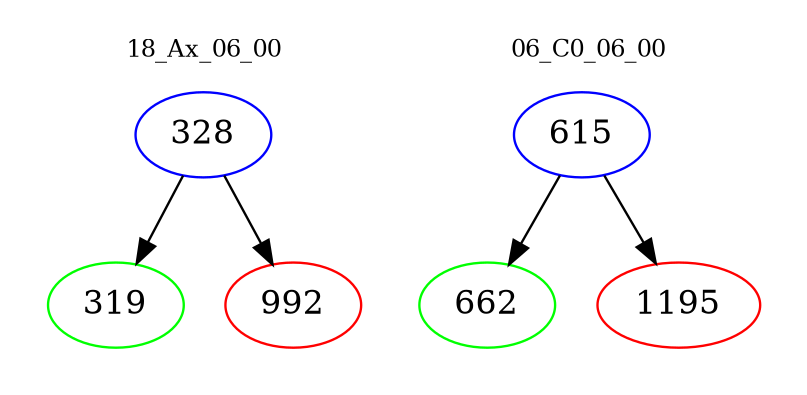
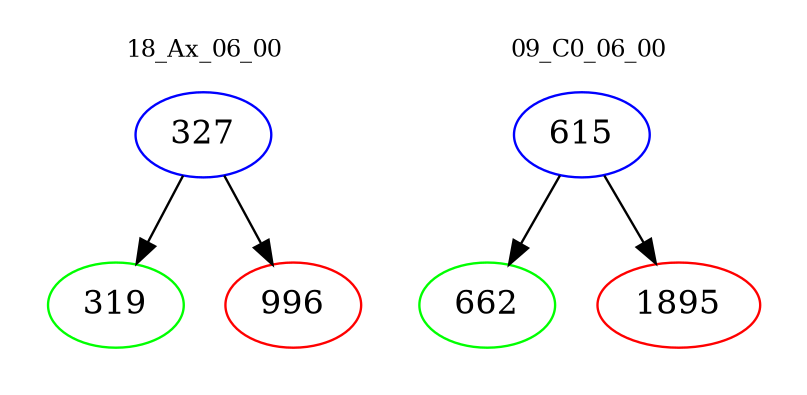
  digraph {
    node [color=blue]
    edge [color=black]
-   n1 [label=328]
+   n1 [label=327]
    n2 [color=green label=319]
-   n3 [color=red label=992]
+   n3 [color=red label=996]
    n4 [label=615]
    n5 [color=green label=662]
-   n6 [color=red label=1195]
+   n6 [color=red label=1895]
    subgraph cluster_1 {
      color=white
      fontsize=10
      label="18_Ax_06_00"
      n1
      n2
      n3
    }
    subgraph cluster_2 {
      color=white
      fontsize=10
-     label="06_C0_06_00"
+     label="09_C0_06_00"
      n4
      n5
      n6
    }
    n1 -> n2
    n1 -> n3
    n4 -> n5
    n4 -> n6
  }
